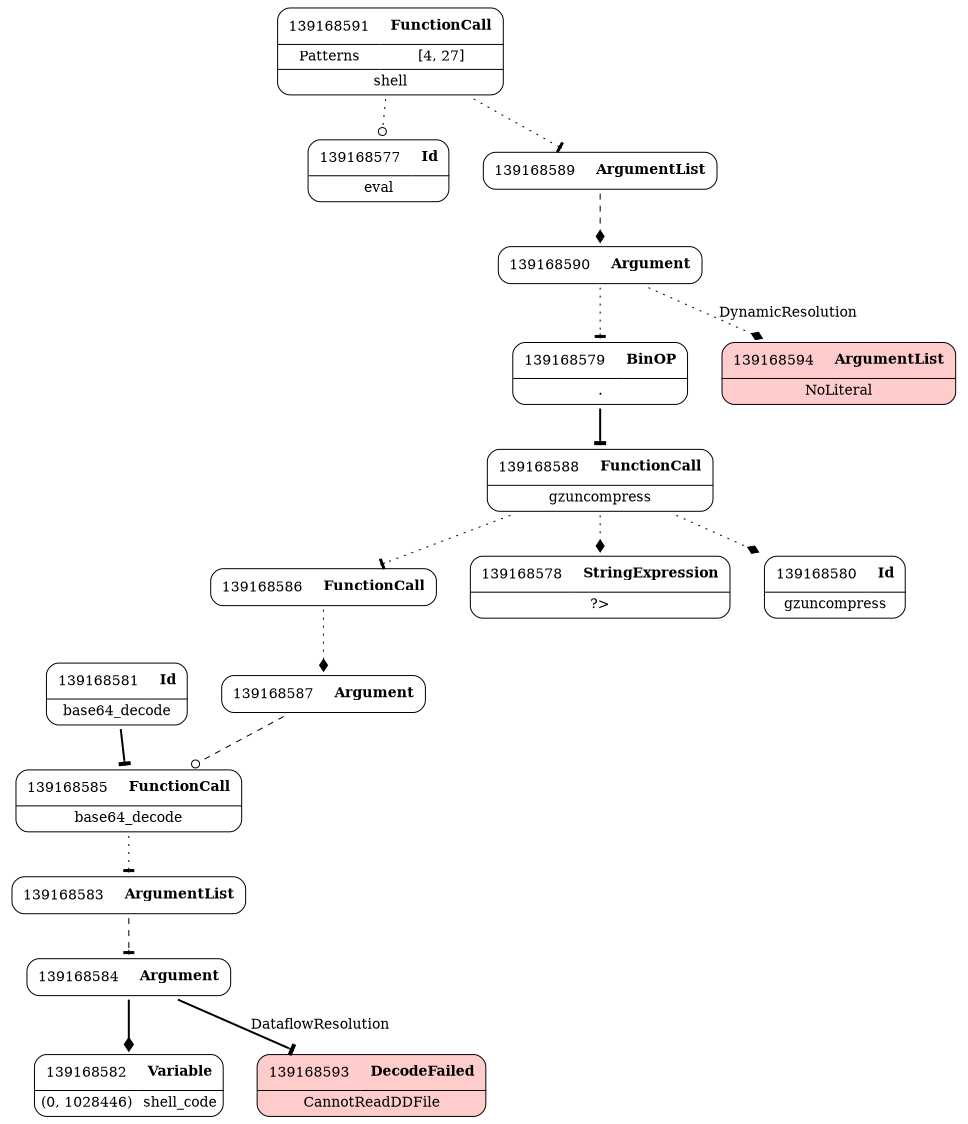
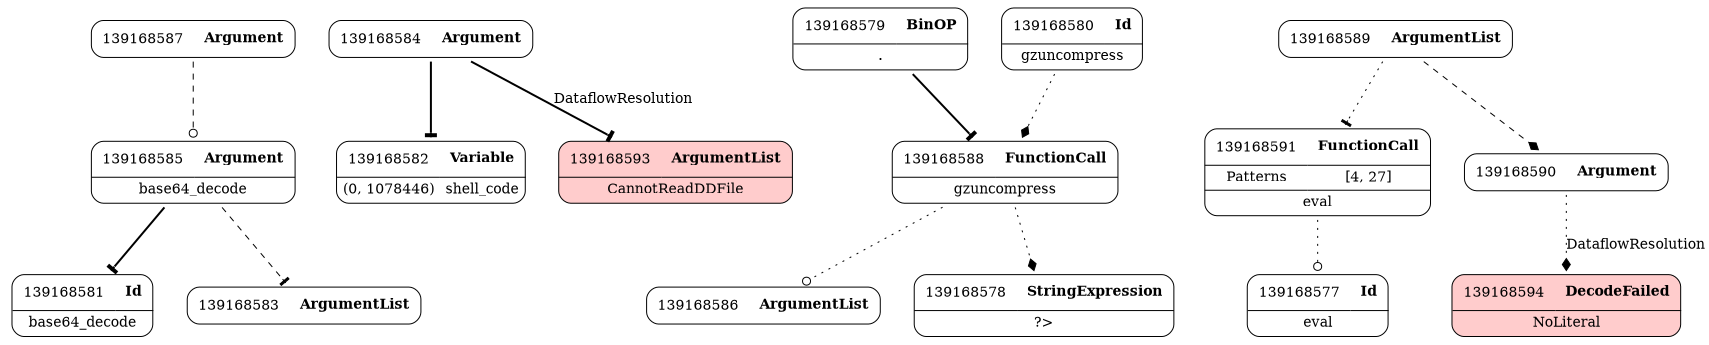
  digraph {
    node [shape=none]
    edge [arrowhead=tee style=dotted weight=2]
    n1 [label=<<TABLE border='1' cellspacing='0' cellpadding='10' style='rounded' ><TR><TD border='0'>139168587</TD><TD border='0'><B>Argument</B></TD></TR></TABLE>>]
-   n2 [label=<<TABLE border='1' cellspacing='0' cellpadding='10' style='rounded' ><TR><TD border='0'>139168585</TD><TD border='0'><B>FunctionCall</B></TD></TR><HR/><TR><TD border='0' cellpadding='5' colspan='2'>base64_decode</TD></TR></TABLE>>]
+   n2 [label=<<TABLE border='1' cellspacing='0' cellpadding='10' style='rounded' ><TR><TD border='0'>139168585</TD><TD border='0'><B>Argument</B></TD></TR><HR/><TR><TD border='0' cellpadding='5' colspan='2'>base64_decode</TD></TR></TABLE>>]
    n3 [label=<<TABLE border='1' cellspacing='0' cellpadding='10' style='rounded' ><TR><TD border='0'>139168581</TD><TD border='0'><B>Id</B></TD></TR><HR/><TR><TD border='0' cellpadding='5' colspan='2'>base64_decode</TD></TR></TABLE>>]
    n4 [label=<<TABLE border='1' cellspacing='0' cellpadding='10' style='rounded' ><TR><TD border='0'>139168583</TD><TD border='0'><B>ArgumentList</B></TD></TR></TABLE>>]
    n5 [label=<<TABLE border='1' cellspacing='0' cellpadding='10' style='rounded' ><TR><TD border='0'>139168584</TD><TD border='0'><B>Argument</B></TD></TR></TABLE>>]
-   n6 [label=<<TABLE border='1' cellspacing='0' cellpadding='10' style='rounded' ><TR><TD border='0'>139168586</TD><TD border='0'><B>FunctionCall</B></TD></TR></TABLE>>]
-   n7 [label=<<TABLE border='1' cellspacing='0' cellpadding='10' style='rounded' ><TR><TD border='0'>139168582</TD><TD border='0'><B>Variable</B></TD></TR><HR/><TR><TD border='0' cellpadding='5'>(0, 1028446)</TD><TD border='0' cellpadding='5'>shell_code</TD></TR></TABLE>>]
-   n8 [label=<<TABLE border='1' cellspacing='0' cellpadding='10' style='rounded' bgcolor='#FFCCCC' ><TR><TD border='0'>139168593</TD><TD border='0'><B>DecodeFailed</B></TD></TR><HR/><TR><TD border='0' cellpadding='5' colspan='2'>CannotReadDDFile</TD></TR></TABLE>>]
-   n9 [label=<<TABLE border='1' cellspacing='0' cellpadding='10' style='rounded' ><TR><TD border='0'>139168591</TD><TD border='0'><B>FunctionCall</B></TD></TR><HR/><TR><TD border='0' cellpadding='5'>Patterns</TD><TD border='0' cellpadding='5'>[4, 27]</TD></TR><HR/><TR><TD border='0' cellpadding='5' colspan='2'>shell</TD></TR></TABLE>>]
+   n6 [label=<<TABLE border='1' cellspacing='0' cellpadding='10' style='rounded' ><TR><TD border='0'>139168586</TD><TD border='0'><B>ArgumentList</B></TD></TR></TABLE>>]
+   n7 [label=<<TABLE border='1' cellspacing='0' cellpadding='10' style='rounded' ><TR><TD border='0'>139168582</TD><TD border='0'><B>Variable</B></TD></TR><HR/><TR><TD border='0' cellpadding='5'>(0, 1078446)</TD><TD border='0' cellpadding='5'>shell_code</TD></TR></TABLE>>]
+   n8 [label=<<TABLE border='1' cellspacing='0' cellpadding='10' style='rounded' bgcolor='#FFCCCC' ><TR><TD border='0'>139168593</TD><TD border='0'><B>ArgumentList</B></TD></TR><HR/><TR><TD border='0' cellpadding='5' colspan='2'>CannotReadDDFile</TD></TR></TABLE>>]
+   n9 [label=<<TABLE border='1' cellspacing='0' cellpadding='10' style='rounded' ><TR><TD border='0'>139168591</TD><TD border='0'><B>FunctionCall</B></TD></TR><HR/><TR><TD border='0' cellpadding='5'>Patterns</TD><TD border='0' cellpadding='5'>[4, 27]</TD></TR><HR/><TR><TD border='0' cellpadding='5' colspan='2'>eval</TD></TR></TABLE>>]
    n10 [label=<<TABLE border='1' cellspacing='0' cellpadding='10' style='rounded' ><TR><TD border='0'>139168577</TD><TD border='0'><B>Id</B></TD></TR><HR/><TR><TD border='0' cellpadding='5' colspan='2'>eval</TD></TR></TABLE>>]
    n11 [label=<<TABLE border='1' cellspacing='0' cellpadding='10' style='rounded' ><TR><TD border='0'>139168589</TD><TD border='0'><B>ArgumentList</B></TD></TR></TABLE>>]
    n12 [label=<<TABLE border='1' cellspacing='0' cellpadding='10' style='rounded' ><TR><TD border='0'>139168590</TD><TD border='0'><B>Argument</B></TD></TR></TABLE>>]
    n13 [label=<<TABLE border='1' cellspacing='0' cellpadding='10' style='rounded' ><TR><TD border='0'>139168579</TD><TD border='0'><B>BinOP</B></TD></TR><HR/><TR><TD border='0' cellpadding='5' colspan='2'>.</TD></TR></TABLE>>]
-   n14 [label=<<TABLE border='1' cellspacing='0' cellpadding='10' style='rounded' bgcolor='#FFCCCC' ><TR><TD border='0'>139168594</TD><TD border='0'><B>ArgumentList</B></TD></TR><HR/><TR><TD border='0' cellpadding='5' colspan='2'>NoLiteral</TD></TR></TABLE>>]
+   n14 [label=<<TABLE border='1' cellspacing='0' cellpadding='10' style='rounded' bgcolor='#FFCCCC' ><TR><TD border='0'>139168594</TD><TD border='0'><B>DecodeFailed</B></TD></TR><HR/><TR><TD border='0' cellpadding='5' colspan='2'>NoLiteral</TD></TR></TABLE>>]
    n15 [label=<<TABLE border='1' cellspacing='0' cellpadding='10' style='rounded' ><TR><TD border='0'>139168588</TD><TD border='0'><B>FunctionCall</B></TD></TR><HR/><TR><TD border='0' cellpadding='5' colspan='2'>gzuncompress</TD></TR></TABLE>>]
    n16 [label=<<TABLE border='1' cellspacing='0' cellpadding='10' style='rounded' ><TR><TD border='0'>139168578</TD><TD border='0'><B>StringExpression</B></TD></TR><HR/><TR><TD border='0' cellpadding='5' colspan='2'>?&gt;</TD></TR></TABLE>>]
    n17 [label=<<TABLE border='1' cellspacing='0' cellpadding='10' style='rounded' ><TR><TD border='0'>139168580</TD><TD border='0'><B>Id</B></TD></TR><HR/><TR><TD border='0' cellpadding='5' colspan='2'>gzuncompress</TD></TR></TABLE>>]
    n1 -> n2 [arrowhead=odot style=dashed]
-   n3 -> n2 [style=bold]
-   n2 -> n4
-   n4 -> n5 [style=dashed]
-   n5 -> n7 [arrowhead=diamond style=bold]
+   n2 -> n3 [style=bold]
+   n2 -> n4 [style=dashed]
+   n5 -> n7 [style=bold]
    n5 -> n8 [label=DataflowResolution style=bold weight=""]
-   n6 -> n1 [arrowhead=diamond]
    n9 -> n10 [arrowhead=odot]
-   n9 -> n11
+   n11 -> n9
    n11 -> n12 [arrowhead=diamond style=dashed]
-   n12 -> n13
-   n12 -> n14 [arrowhead=diamond label=DynamicResolution weight=""]
+   n12 -> n14 [arrowhead=diamond label=DataflowResolution weight=""]
    n13 -> n15 [style=bold]
-   n15 -> n6
+   n15 -> n6 [arrowhead=odot]
    n15 -> n16 [arrowhead=diamond]
-   n15 -> n17 [arrowhead=diamond]
+   n17 -> n15 [arrowhead=diamond]
  }
